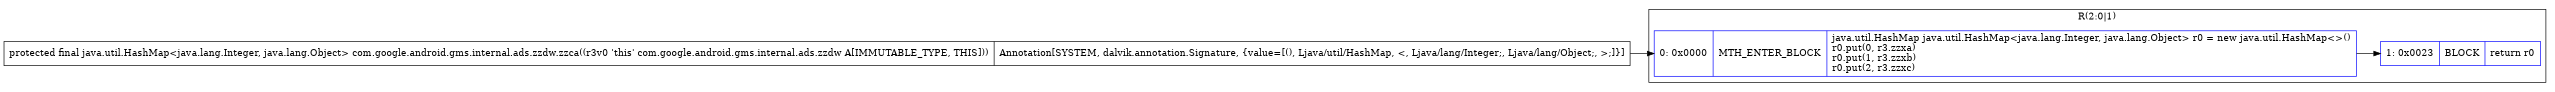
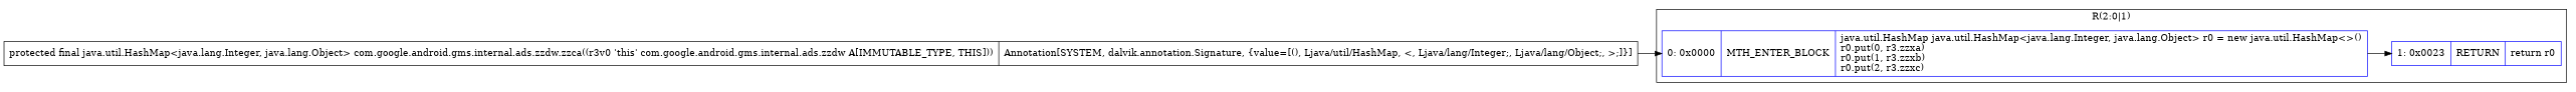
  digraph {
    rankdir=LR
    node [color=blue shape=record]
    n1 [label="{0\:\ 0x0000|MTH_ENTER_BLOCK\l|java.util.HashMap java.util.HashMap\<java.lang.Integer, java.lang.Object\> r0 = new java.util.HashMap\<\>()\lr0.put(0, r3.zzxa)\lr0.put(1, r3.zzxb)\lr0.put(2, r3.zzxc)\l}"]
-   n2 [label="{1\:\ 0x0023|BLOCK\l|return r0\l}"]
+   n2 [label="{1\:\ 0x0023|RETURN\l|return r0\l}"]
    n3 [label="{protected final java.util.HashMap\<java.lang.Integer, java.lang.Object\> com.google.android.gms.internal.ads.zzdw.zzca((r3v0 'this' com.google.android.gms.internal.ads.zzdw A[IMMUTABLE_TYPE, THIS]))  | Annotation[SYSTEM, dalvik.annotation.Signature, \{value=[(), Ljava\/util\/HashMap, \<, Ljava\/lang\/Integer;, Ljava\/lang\/Object;, \>;]\}]\l}" color=""]
    subgraph cluster_1 {
      label="R(2:0|1)"
      n1
      n2
    }
    n1 -> n2
    n3 -> n1
  }
